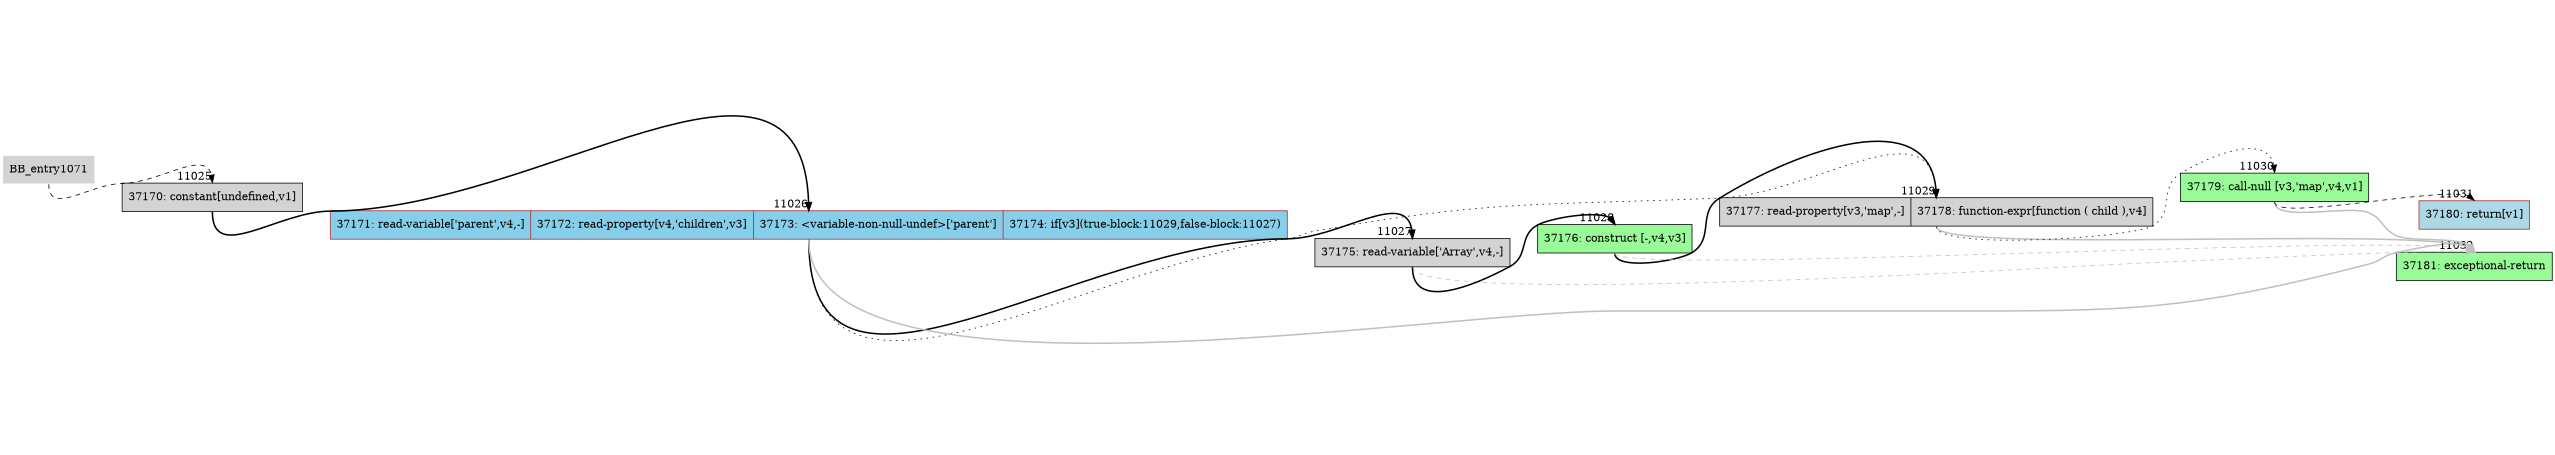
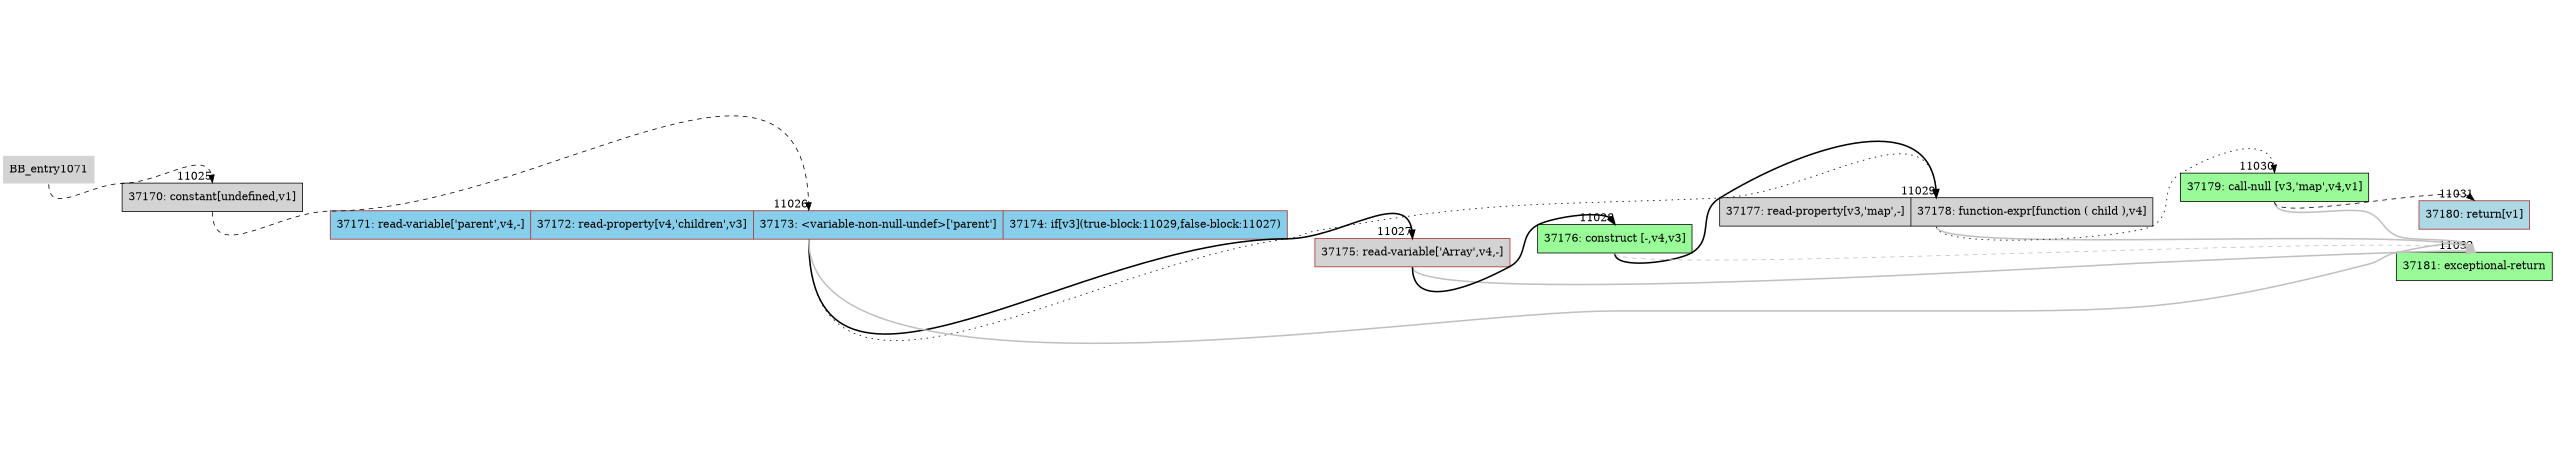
  digraph {
    rankdir=LR
    node [color=black fillcolor=lightgrey shape=record style=filled]
    edge [headport=n style=bold tailport=s]
    n1 [label=BB_entry1071 shape=none]
    n2 [label="{37170: constant[undefined,v1]}"]
    n3 [color=brown fillcolor=skyblue label="{37171: read-variable['parent',v4,-]|37172: read-property[v4,'children',v3]|37173: \<variable-non-null-undef\>['parent']|37174: if[v3](true-block:11029,false-block:11027)}"]
    n4 [label="{37177: read-property[v3,'map',-]|37178: function-expr[function ( child ),v4]}"]
-   n5 [label="{37175: read-variable['Array',v4,-]}"]
+   n5 [color=brown label="{37175: read-variable['Array',v4,-]}"]
    n6 [fillcolor=palegreen label="{37181: exceptional-return}"]
    n7 [fillcolor=palegreen label="{37179: call-null [v3,'map',v4,v1]}"]
    n8 [fillcolor=palegreen label="{37176: construct [-,v4,v3]}"]
    n9 [color=brown fillcolor=lightblue label="{37180: return[v1]}"]
    n1 -> n2 [headlabel="    11025" style=dashed]
-   n2 -> n3 [headlabel="      11026"]
+   n2 -> n3 [headlabel="      11026" style=dashed]
    n3 -> n4 [headlabel="      11029" style=dotted]
    n3 -> n5 [headlabel="      11027"]
    n3 -> n6 [color=gray headlabel="      11032"]
    n4 -> n6 [color=gray]
    n4 -> n7 [headlabel="      11030" style=dotted]
-   n5 -> n6 [color=gray style=dashed]
+   n5 -> n6 [color=gray]
    n5 -> n8 [headlabel="      11028"]
    n7 -> n6 [color=gray]
    n7 -> n9 [headlabel="      11031" style=dashed]
    n8 -> n4
    n8 -> n6 [color=gray style=dashed]
  }
